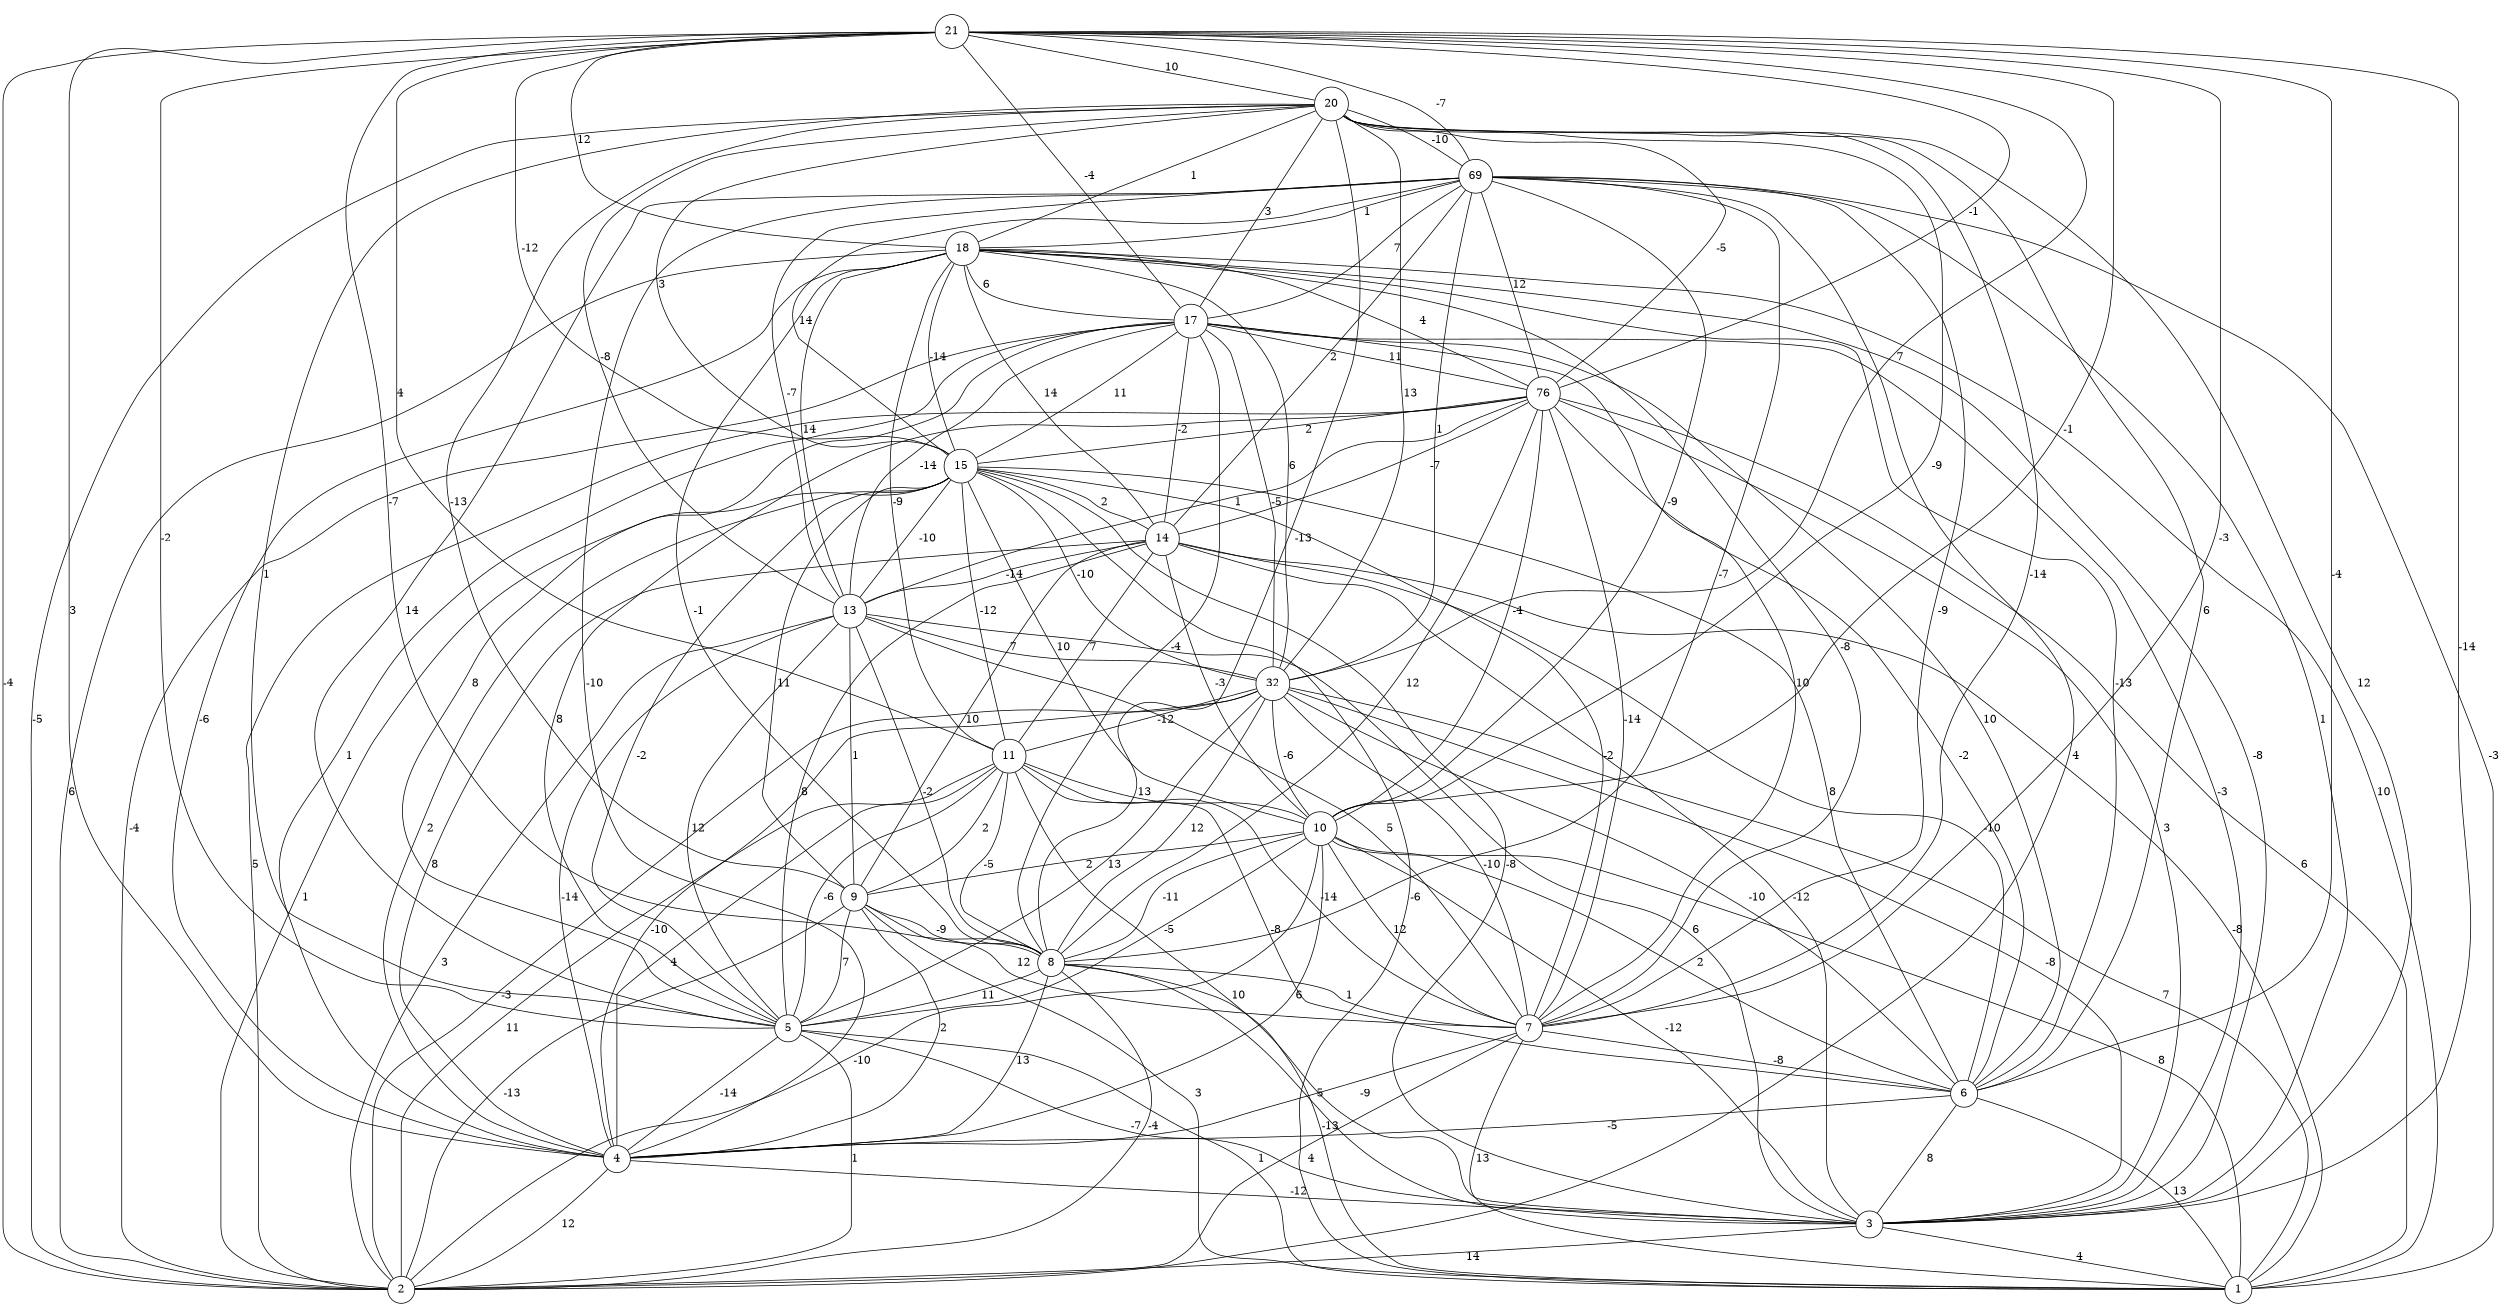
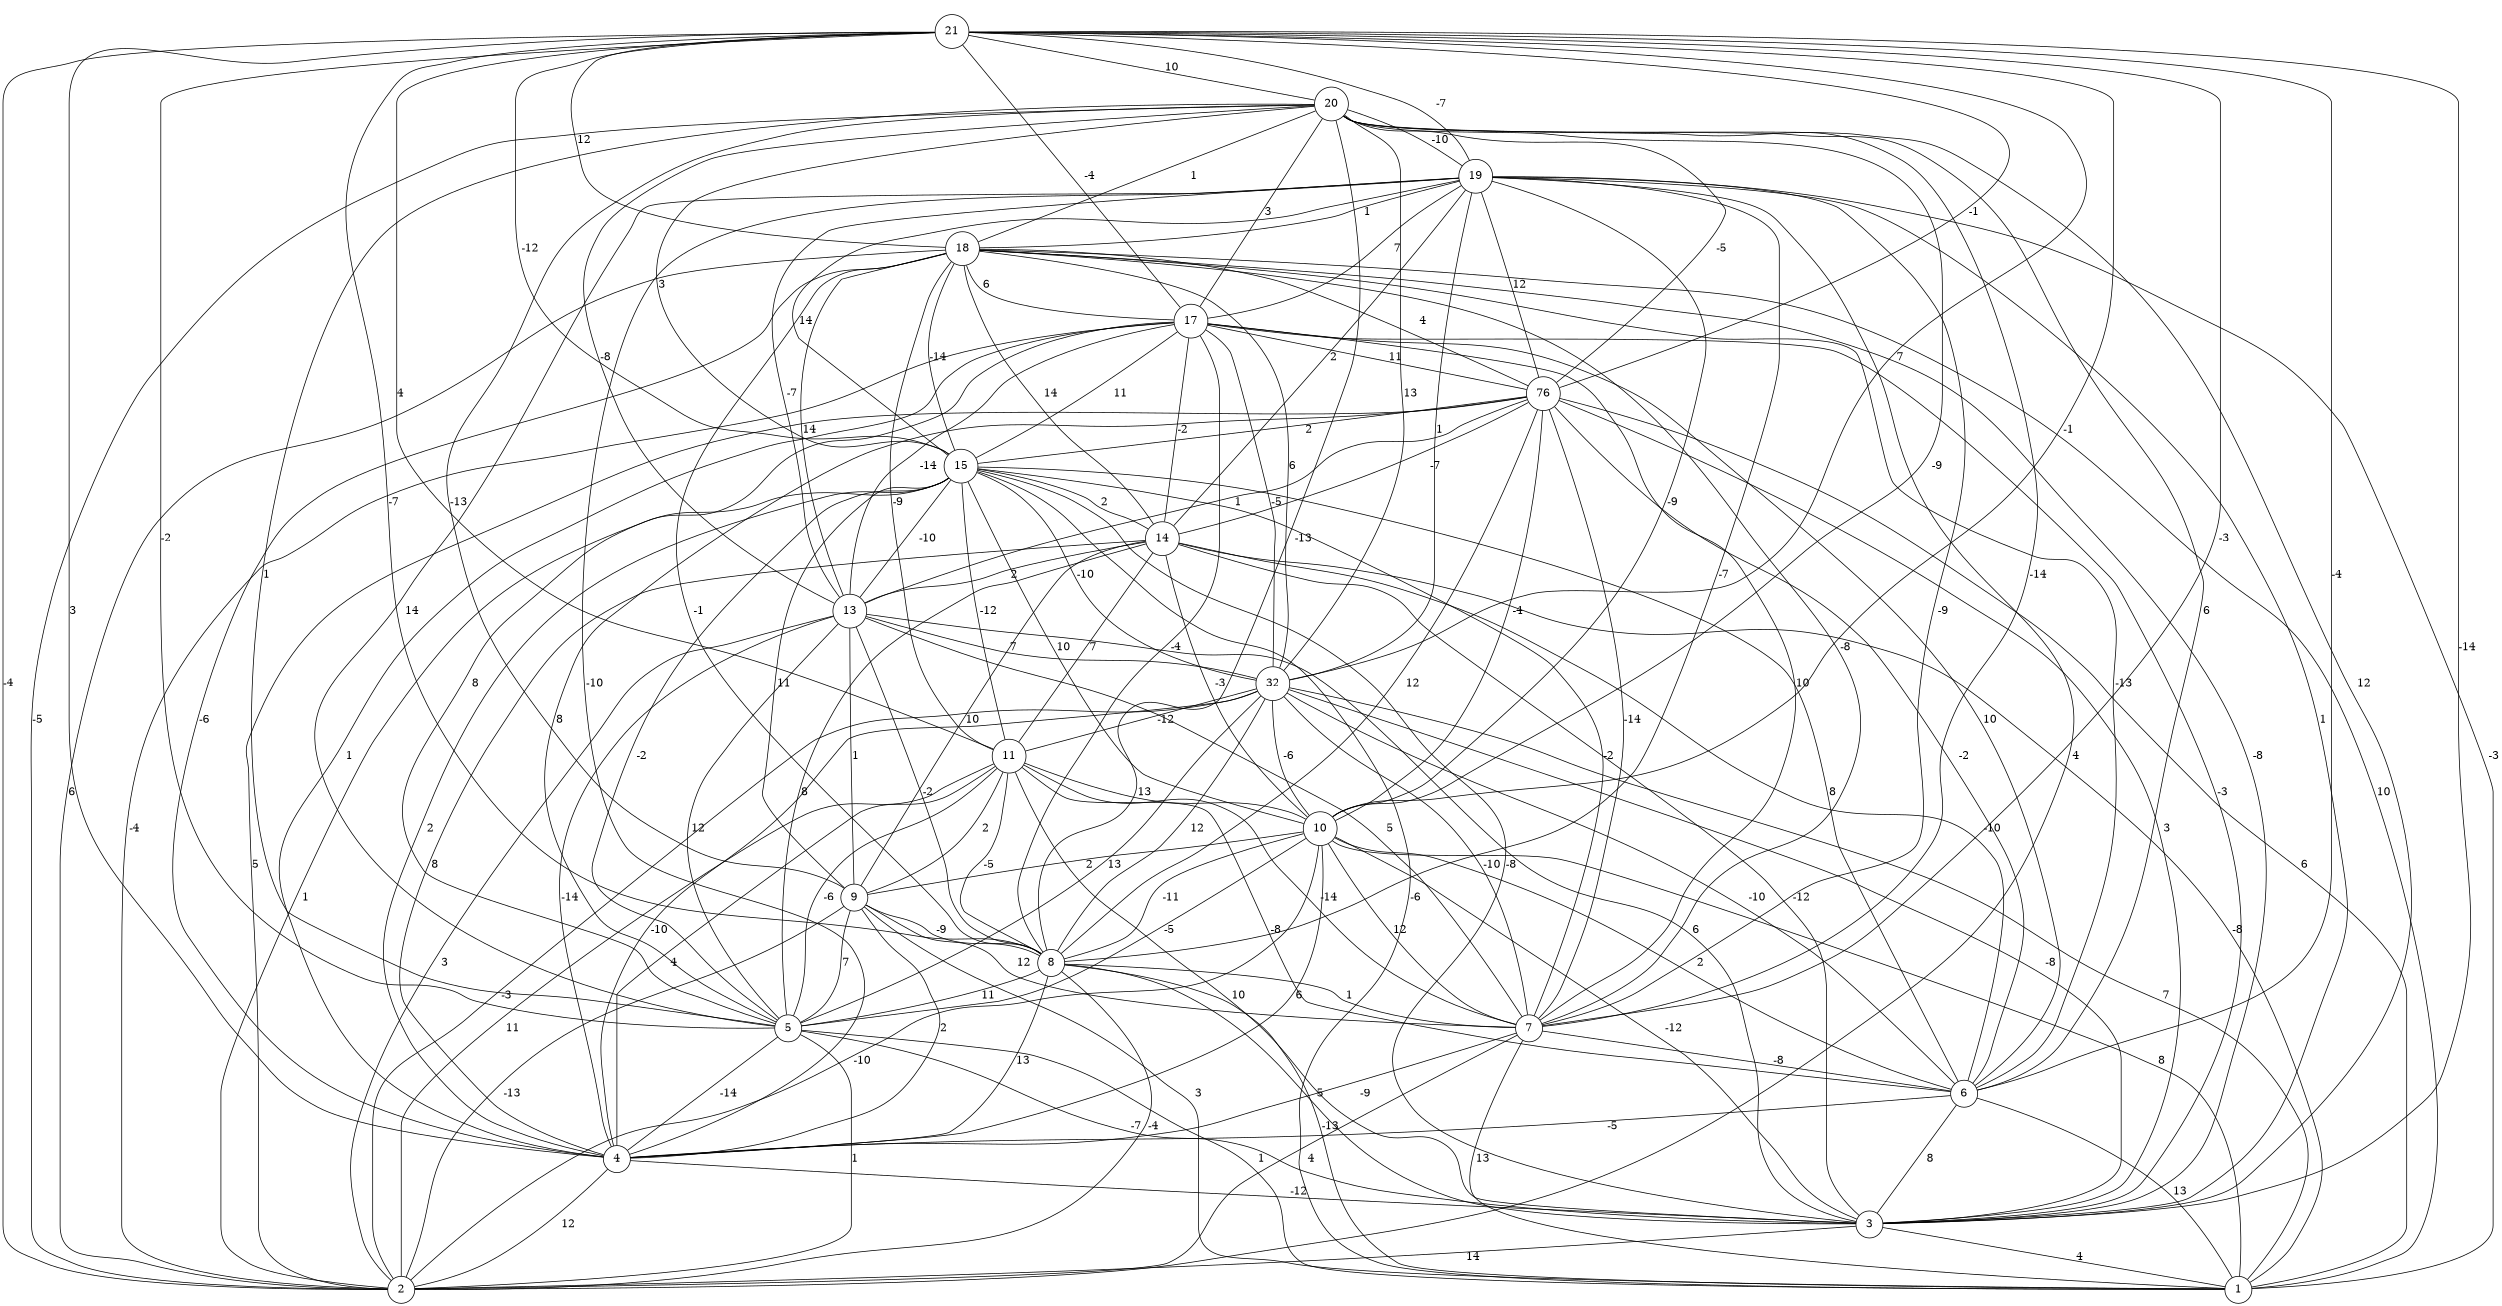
  graph {
    fontname="Helvetica,Arial,sans-serif"
    node [shape=circle]
    21
    2
    3
    4
    5
    6
    7
    8
    10
    11
    n11 [label=32]
    15
    n13 [label=76]
    17
    18
-   19 [label=69]
+   19
    20
    1
    9
    13
    14
    21 -- 2 [label=-4]
    21 -- 3 [label=-14]
    21 -- 4 [label=3]
    21 -- 5 [label=-2]
    21 -- 6 [label=-4]
    21 -- 7 [label=-3]
    21 -- 8 [label=-7]
    21 -- 10 [label=-1]
    21 -- 11 [label=4]
    21 -- n11 [label=7]
    21 -- 15 [label=-12]
    21 -- n13 [label=-1]
    21 -- 17 [label=-4]
    21 -- 18 [label=12]
    21 -- 19 [label=-7]
    21 -- 20 [label=10]
    3 -- 2 [label=14]
    3 -- 1 [label=4]
    4 -- 2 [label=12]
    4 -- 3 [label=-12]
    5 -- 2 [label=1]
    5 -- 3 [label=-7]
    5 -- 4 [label=-14]
    5 -- 1 [label=1]
    6 -- 3 [label=8]
    6 -- 4 [label=-5]
    6 -- 1 [label=13]
    7 -- 2 [label=4]
    7 -- 4 [label=-9]
    7 -- 6 [label=-8]
    7 -- 1 [label=13]
    8 -- 2 [label=-4]
    8 -- 3 [label=5]
    8 -- 4 [label=13]
    8 -- 5 [label=11]
    8 -- 7 [label=1]
    8 -- 1 [label=-13]
    10 -- 2 [label=-10]
    10 -- 3 [label=-12]
    10 -- 4 [label=6]
    10 -- 5 [label=-5]
    10 -- 6 [label=2]
    10 -- 7 [label=12]
    10 -- 8 [label=-11]
    10 -- 1 [label=8]
    10 -- 9 [label=2]
    11 -- 2 [label=11]
    11 -- 3 [label=10]
    11 -- 4 [label=4]
    11 -- 5 [label=-6]
    11 -- 6 [label=-8]
    11 -- 7 [label=-14]
    11 -- 8 [label=-5]
    11 -- 10 [label=13]
    11 -- 9 [label=2]
    n11 -- 2 [label=-3]
    n11 -- 3 [label=-8]
    n11 -- 4 [label=-10]
    n11 -- 5 [label=13]
    n11 -- 6 [label=-10]
    n11 -- 7 [label=-10]
    n11 -- 8 [label=12]
    n11 -- 10 [label=-6]
    n11 -- 11 [label=-12]
    n11 -- 1 [label=7]
    15 -- 2 [label=1]
    15 -- 3 [label=-8]
    15 -- 4 [label=2]
    15 -- 5 [label=-2]
    15 -- 6 [label=8]
    15 -- 7 [label=-2]
    15 -- 10 [label=10]
    15 -- 11 [label=-12]
    15 -- n11 [label=-10]
    15 -- 1 [label=-6]
    15 -- 9 [label=11]
    15 -- 13 [label=-10]
    15 -- 14 [label=2]
    n13 -- 2 [label=5]
    n13 -- 3 [label=3]
    n13 -- 5 [label=8]
    n13 -- 6 [label=-2]
    n13 -- 7 [label=-14]
    n13 -- 8 [label=12]
    n13 -- 10 [label=-4]
    n13 -- 15 [label=2]
    n13 -- 1 [label=6]
    n13 -- 13 [label=1]
    n13 -- 14 [label=-7]
    17 -- 2 [label=-4]
    17 -- 3 [label=-3]
    17 -- 4 [label=1]
    17 -- 5 [label=8]
    17 -- 6 [label=10]
    17 -- 7 [label=10]
    17 -- 8 [label=-4]
    17 -- n11 [label=-5]
    17 -- 15 [label=11]
    17 -- n13 [label=11]
    17 -- 13 [label=-14]
    17 -- 14 [label=-2]
    18 -- 2 [label=6]
    18 -- 3 [label=-8]
    18 -- 4 [label=-6]
    18 -- 6 [label=-13]
    18 -- 7 [label=-8]
    18 -- 8 [label=-1]
    18 -- 11 [label=-9]
    18 -- n11 [label=6]
    18 -- 15 [label=-14]
    18 -- n13 [label=4]
    18 -- 17 [label=6]
    18 -- 1 [label=10]
    18 -- 13 [label=14]
    18 -- 14 [label=14]
    19 -- 2 [label=4]
    19 -- 3 [label=1]
    19 -- 4 [label=-10]
    19 -- 5 [label=14]
    19 -- 7 [label=-9]
    19 -- 8 [label=-7]
    19 -- 10 [label=-9]
    19 -- n11 [label=1]
    19 -- 15 [label=14]
    19 -- n13 [label=12]
    19 -- 17 [label=7]
    19 -- 18 [label=1]
    19 -- 1 [label=-3]
    19 -- 13 [label=-7]
    19 -- 14 [label=2]
    20 -- 2 [label=-5]
    20 -- 3 [label=12]
    20 -- 5 [label=1]
    20 -- 6 [label=6]
    20 -- 7 [label=-14]
    20 -- 8 [label=-13]
    20 -- 10 [label=-9]
    20 -- n11 [label=13]
    20 -- 15 [label=3]
    20 -- n13 [label=-5]
    20 -- 17 [label=3]
    20 -- 18 [label=1]
    20 -- 19 [label=-10]
    20 -- 9 [label=-13]
    20 -- 13 [label=-8]
    9 -- 2 [label=-13]
    9 -- 4 [label=2]
    9 -- 5 [label=7]
    9 -- 7 [label=12]
    9 -- 8 [label=-9]
    9 -- 1 [label=3]
    13 -- 2 [label=3]
    13 -- 3 [label=6]
    13 -- 4 [label=-14]
    13 -- 5 [label=12]
    13 -- 7 [label=5]
    13 -- 8 [label=-2]
    13 -- n11 [label=7]
    13 -- 9 [label=1]
    14 -- 3 [label=-12]
    14 -- 4 [label=8]
    14 -- 5 [label=8]
    14 -- 6 [label=-10]
    14 -- 10 [label=-3]
    14 -- 11 [label=7]
    14 -- 1 [label=-8]
    14 -- 9 [label=10]
-   14 -- 13 [label=-14]
+   14 -- 13 [label=2]
  }
